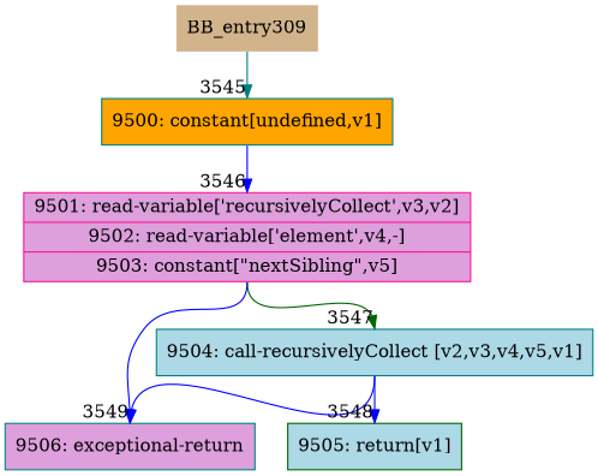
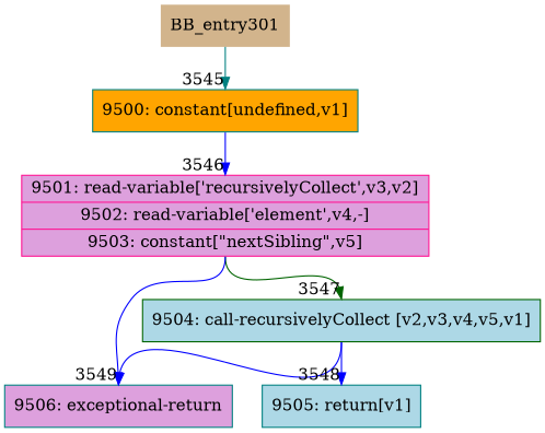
  digraph {
    rankdir=TD
    node [color=teal fillcolor=plum shape=record style=filled]
    edge [color=blue headport=n tailport=s]
-   BB_entry301 [fillcolor=tan shape=none label=BB_entry309]
+   BB_entry301 [fillcolor=tan shape=none]
    n2 [fillcolor=orange label="{9500: constant[undefined,v1]}"]
    n3 [color=deeppink label="{9501: read-variable['recursivelyCollect',v3,v2]|9502: read-variable['element',v4,-]|9503: constant[\"nextSibling\",v5]}"]
-   n4 [fillcolor=lightblue label="{9504: call-recursivelyCollect [v2,v3,v4,v5,v1]}"]
+   n4 [color=darkgreen fillcolor=lightblue label="{9504: call-recursivelyCollect [v2,v3,v4,v5,v1]}"]
    n5 [label="{9506: exceptional-return}"]
-   n6 [color=darkgreen fillcolor=lightblue label="{9505: return[v1]}"]
+   n6 [fillcolor=lightblue label="{9505: return[v1]}"]
    BB_entry301 -> n2 [color=teal headlabel="    3545"]
    n2 -> n3 [headlabel="      3546"]
    n3 -> n4 [color=darkgreen headlabel="      3547"]
    n3 -> n5 [headlabel="      3549"]
    n4 -> n5
    n4 -> n6 [headlabel="      3548"]
  }
